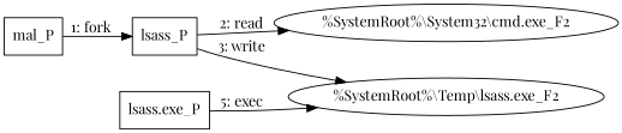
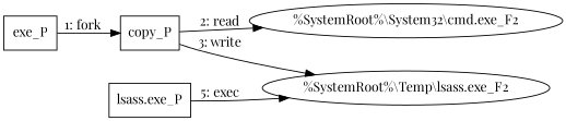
  digraph {
    engine=neato
    fixedsize=false
    fontname="Playfair Display"
    fontsize=10
    nodesep=0.3
    rankdir=LR
    ranksep=0
    splines=true
    node [fontname="Playfair Display" node_type=Process shape=box]
    edge [fontname="Playfair Display"]
-   mal_P
-   copy_P [label=lsass_P]
+   mal_P [label=exe_P]
+   copy_P
    "\%SystemRoot%\\System32\\cmd.exe_F2" [node_type=File shape=ellipse]
    "\%SystemRoot%\\Temp\\lsass.exe_F2" [node_type=File shape=ellipse]
    "lsass.exe_P"
    mal_P -> copy_P [label="1: fork"]
    copy_P -> "\%SystemRoot%\\System32\\cmd.exe_F2" [label="2: read"]
    copy_P -> "\%SystemRoot%\\Temp\\lsass.exe_F2" [label="3: write"]
    "lsass.exe_P" -> "\%SystemRoot%\\Temp\\lsass.exe_F2" [label="5: exec"]
  }
